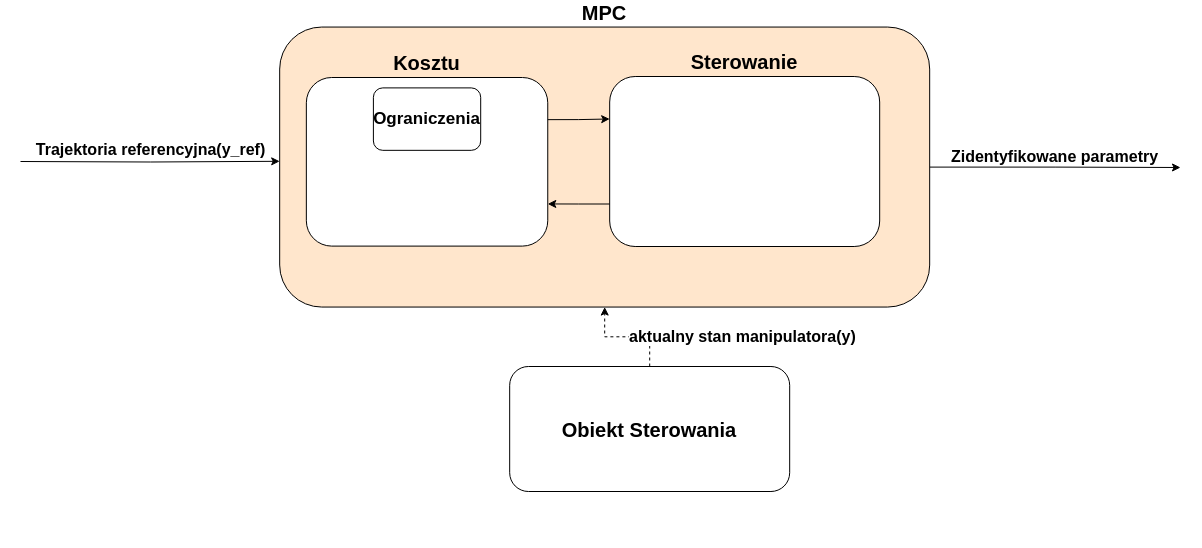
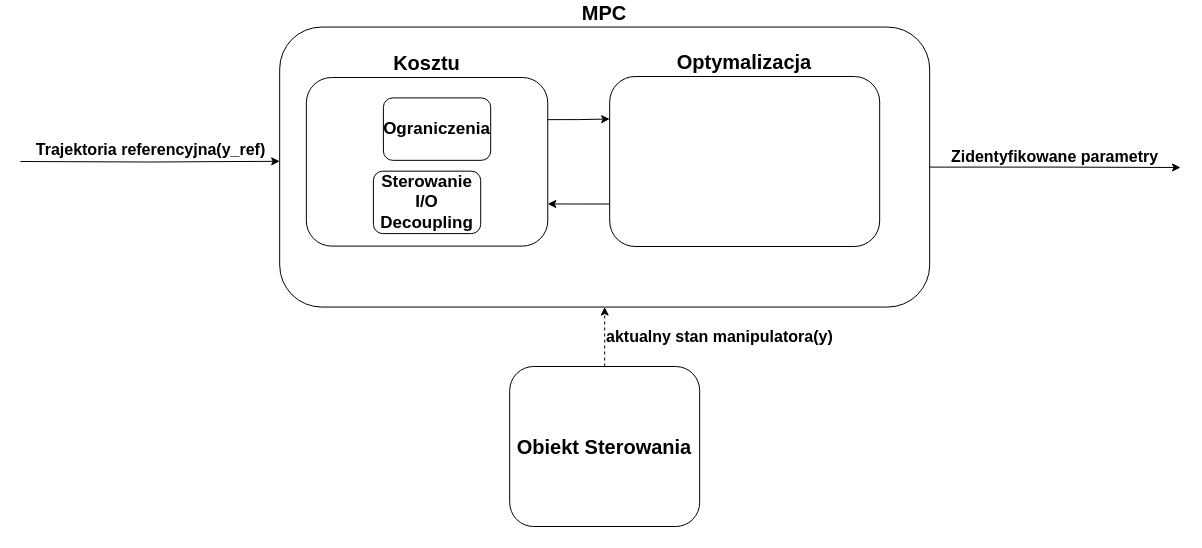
  <mxCell id="0" />
  <mxCell id="1" parent="0" />
  <mxCell id="2" value="Zidentyfikowane parametry" style="edgeStyle=orthogonalEdgeStyle;rounded=0;orthogonalLoop=1;jettySize=auto;html=1;labelPosition=center;verticalLabelPosition=top;align=center;verticalAlign=bottom;fontStyle=1;fontSize=16;" edge="1" parent="1" source="3"><mxGeometry relative="1" as="geometry"><mxPoint x="1180" y="161" as="targetPoint" /></mxGeometry></mxCell>
- <mxCell id="3" value="MPC" style="rounded=1;whiteSpace=wrap;html=1;labelPosition=center;verticalLabelPosition=top;align=center;verticalAlign=bottom;fontSize=20;fontStyle=1;fillColor=#ffe6cc;" vertex="1" parent="1"><mxGeometry x="279.18" y="20.55" width="650" height="280" as="geometry" /></mxCell>
+ <mxCell id="3" value="MPC" style="rounded=1;whiteSpace=wrap;html=1;labelPosition=center;verticalLabelPosition=top;align=center;verticalAlign=bottom;fontSize=20;fontStyle=1" vertex="1" parent="1"><mxGeometry x="279.18" y="20.55" width="650" height="280" as="geometry" /></mxCell>
  <mxCell id="4" value="aktualny stan manipulatora(y)" style="edgeStyle=orthogonalEdgeStyle;rounded=0;orthogonalLoop=1;jettySize=auto;html=1;fontStyle=1;fontSize=16;labelPosition=right;verticalLabelPosition=middle;align=left;verticalAlign=middle;dashed=1;" edge="1" parent="1" source="5" target="3"><mxGeometry x="0.005" relative="1" as="geometry"><mxPoint as="offset" /></mxGeometry></mxCell>
- <mxCell id="5" value="Obiekt Sterowania" style="rounded=1;whiteSpace=wrap;html=1;fontSize=20;fontStyle=1" vertex="1" parent="1"><mxGeometry x="509.18" y="360" width="280" height="125" as="geometry" /></mxCell>
+ <mxCell id="5" value="Obiekt Sterowania" style="rounded=1;whiteSpace=wrap;html=1;fontSize=20;fontStyle=1" vertex="1" parent="1"><mxGeometry x="509.18" y="360" width="190" height="160" as="geometry" /></mxCell>
  <mxCell id="6" value="&lt;span style=&quot;font-size: 16px;&quot;&gt;Trajektoria referencyjna(y_ref)&lt;/span&gt;" style="endArrow=classic;html=1;rounded=0;entryX=0;entryY=0.5;entryDx=0;entryDy=0;labelPosition=center;verticalLabelPosition=top;align=center;verticalAlign=bottom;fontSize=16;strokeWidth=1;edgeStyle=orthogonalEdgeStyle;fontStyle=1" edge="1" parent="1"><mxGeometry x="0.003" width="50" height="50" relative="1" as="geometry"><mxPoint x="20" y="155" as="sourcePoint" /><mxPoint x="279.18" y="154.8" as="targetPoint" /><mxPoint as="offset" /></mxGeometry></mxCell>
  <mxCell id="7" value="" style="group" vertex="1" connectable="0" parent="1"><mxGeometry x="305.847" y="70.996" width="241.399" height="168.599" as="geometry" /></mxCell>
  <mxCell id="8" value="Kosztu" style="rounded=1;whiteSpace=wrap;html=1;container=0;fontStyle=1;fontSize=20;labelPosition=center;verticalLabelPosition=top;align=center;verticalAlign=bottom;" vertex="1" parent="7"><mxGeometry width="241.399" height="168.599" as="geometry" /></mxCell>
- <mxCell id="10" value="Ograniczenia" style="rounded=1;whiteSpace=wrap;html=1;fontStyle=1;fontSize=17;container=0;" vertex="1" parent="7"><mxGeometry x="67.055" y="10.407" width="107.288" height="62.444" as="geometry" /></mxCell>
+ <mxCell id="9" value="&lt;b style=&quot;font-size: 17px;&quot;&gt;Sterowanie I/O Decoupling&lt;/b&gt;" style="rounded=1;whiteSpace=wrap;html=1;fontSize=17;container=0;" vertex="1" parent="7"><mxGeometry x="67.055" y="93.666" width="107.288" height="62.444" as="geometry" /></mxCell>
+ <mxCell id="10" value="Ograniczenia" style="rounded=1;whiteSpace=wrap;html=1;fontStyle=1;fontSize=17;container=0;" vertex="1" parent="7"><mxGeometry x="77.055" y="20.407" width="107.288" height="62.444" as="geometry" /></mxCell>
  <mxCell id="11" value="" style="group" vertex="1" connectable="0" parent="1"><mxGeometry x="609.18" y="70" width="270" height="170" as="geometry" /></mxCell>
- <mxCell id="12" value="Sterowanie" style="rounded=1;whiteSpace=wrap;html=1;fontStyle=1;fontSize=20;labelPosition=center;verticalLabelPosition=top;align=center;verticalAlign=bottom;" vertex="1" parent="11"><mxGeometry width="270" height="170" as="geometry" /></mxCell>
+ <mxCell id="12" value="Optymalizacja" style="rounded=1;whiteSpace=wrap;html=1;fontStyle=1;fontSize=20;labelPosition=center;verticalLabelPosition=top;align=center;verticalAlign=bottom;" vertex="1" parent="11"><mxGeometry width="270" height="170" as="geometry" /></mxCell>
  <mxCell id="13" style="edgeStyle=orthogonalEdgeStyle;rounded=0;orthogonalLoop=1;jettySize=auto;html=1;exitX=1;exitY=0.25;exitDx=0;exitDy=0;entryX=0;entryY=0.25;entryDx=0;entryDy=0;" edge="1" parent="1" source="8" target="12"><mxGeometry relative="1" as="geometry" /></mxCell>
  <mxCell id="14" style="edgeStyle=orthogonalEdgeStyle;rounded=0;orthogonalLoop=1;jettySize=auto;html=1;exitX=0;exitY=0.75;exitDx=0;exitDy=0;entryX=1;entryY=0.75;entryDx=0;entryDy=0;" edge="1" parent="1" source="12" target="8"><mxGeometry relative="1" as="geometry" /></mxCell>
